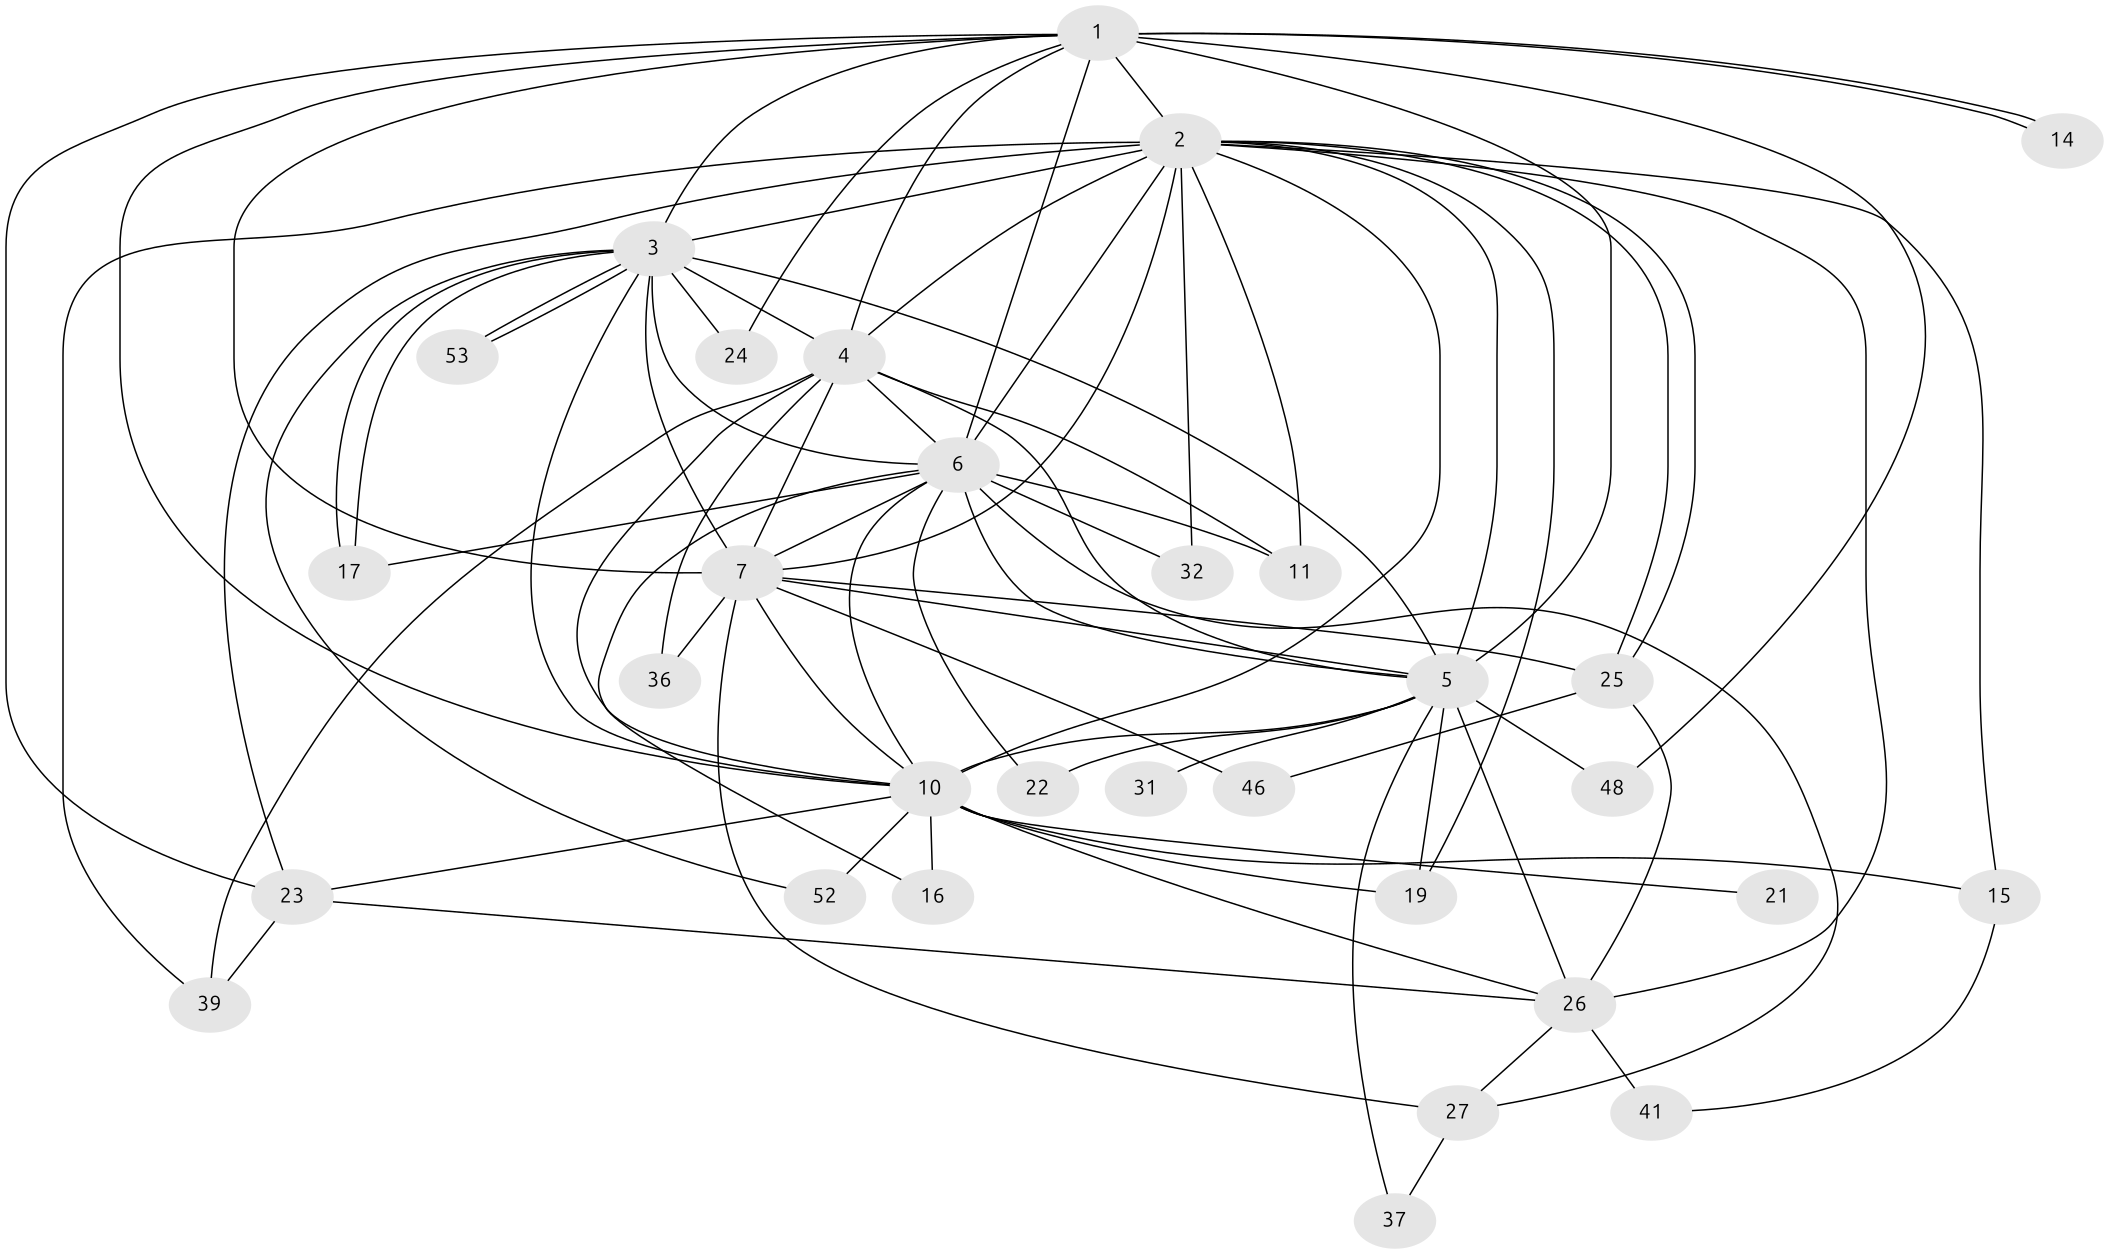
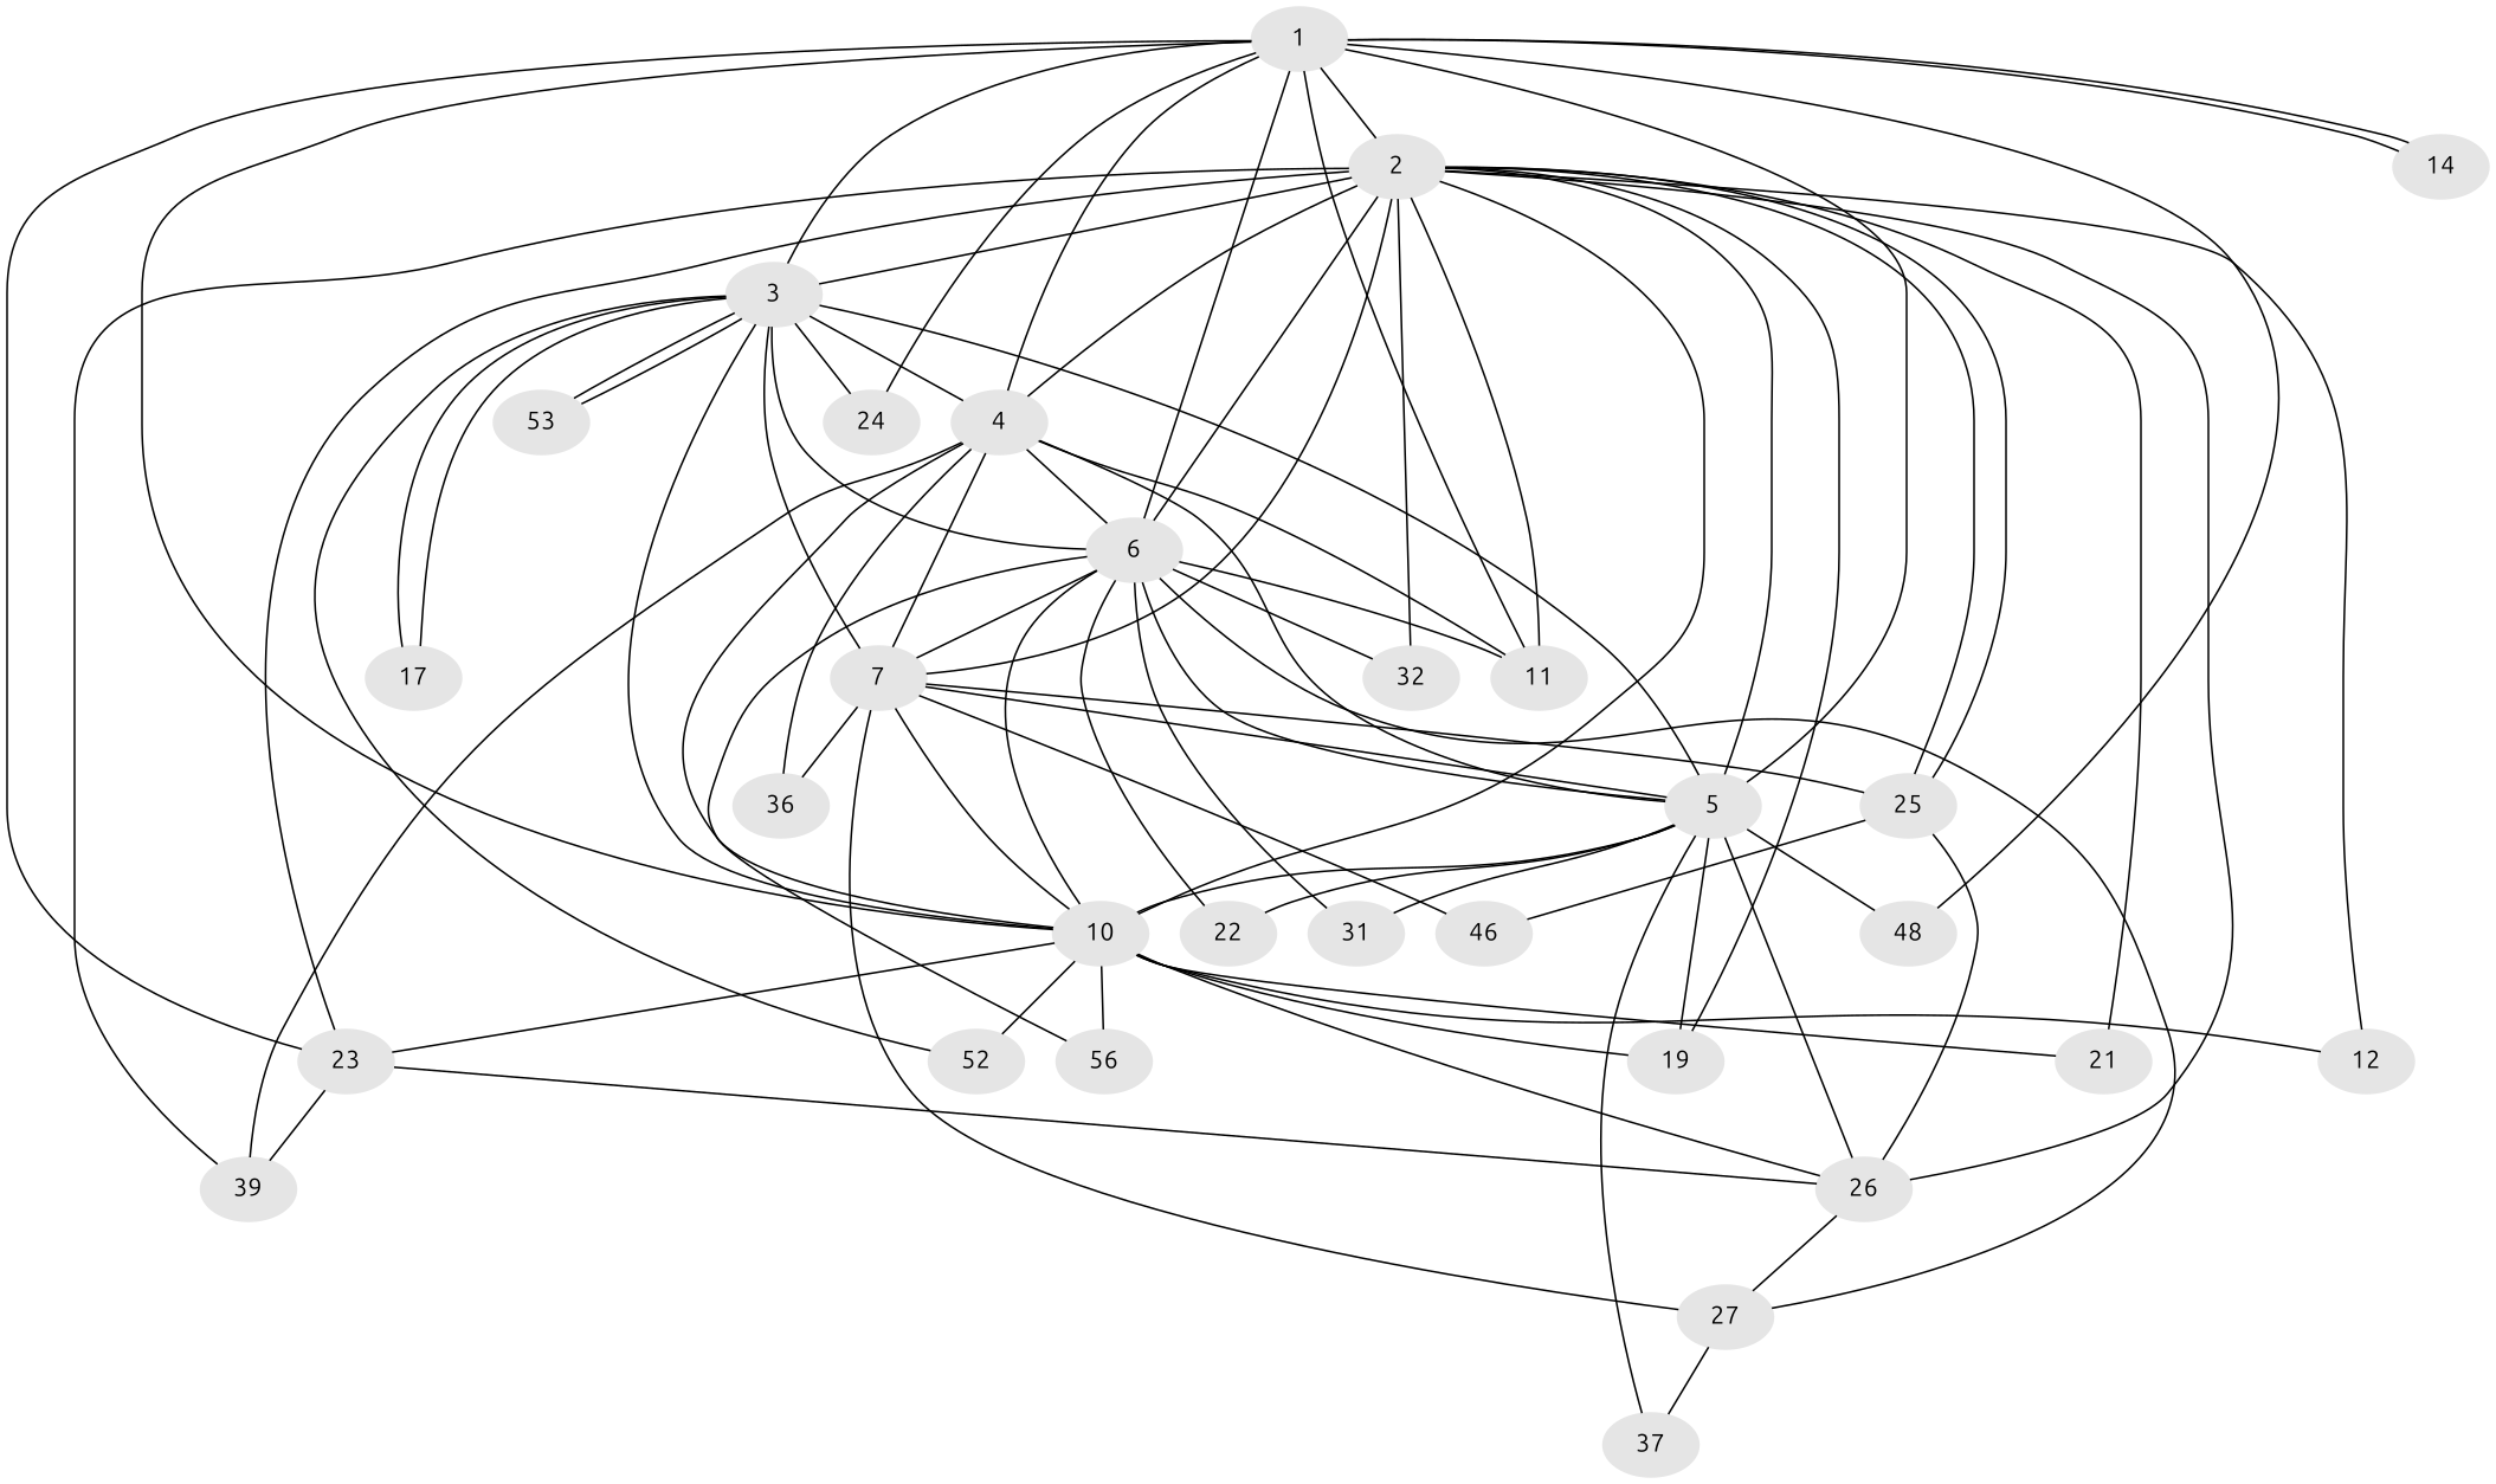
  graph {
    fontname=Ubuntu
    node [color=gray90 fontname=Ubuntu style=filled]
    edge [fontname=Ubuntu]
    1 [super="+42"]
    2 [super="+29+5+63+18+9+38"]
    3
    4
    6
    7 [super="+33+34"]
    n7 [label=5]
    10
    14
    23 [super="+40"]
    24
    48
    11 [super="+60+30"]
-   12 [super="+13" label=15]
+   12 [super="+13"]
    19 [super="+47"]
    21
    25 [super="+56+45"]
    26 [super="+54+51"]
    32
    39
    17
    52
    53
    36
-   16
+   16 [label=56]
    22
    27 [super="+59"]
    31
    46
    37
-   41
    1 -- 2 [weight=4]
    1 -- 3
    1 -- 4
    1 -- 6
-   1 -- 7 [weight=2]
+   1 -- 11 [weight=2]
    1 -- n7
    1 -- 10 [weight=2]
    1 -- 14
    1 -- 14
    1 -- 23
    1 -- 24
    1 -- 48
    2 -- 3 [weight=3]
    2 -- 4 [weight=3]
    2 -- 6 [weight=4]
    2 -- 7 [weight=5]
    2 -- n7 [weight=3]
    2 -- 10 [weight=4]
    2 -- 23 [weight=3]
    2 -- 11
    2 -- 12 [weight=2]
    2 -- 19 [weight=2]
+   2 -- 21
    2 -- 25 [weight=2]
    2 -- 25
    2 -- 26 [weight=2]
    2 -- 32
    2 -- 39
    3 -- 4
    3 -- 6
    3 -- 7
    3 -- n7
    3 -- 10
    3 -- 24
    3 -- 17
    3 -- 17
    3 -- 52
    3 -- 53
    3 -- 53
    4 -- 6
    4 -- 7
    4 -- n7
    4 -- 10
    4 -- 11
    4 -- 39
    4 -- 36
    6 -- 7 [weight=2]
    6 -- n7
    6 -- 10
    6 -- 11 [weight=2]
    6 -- 32
    6 -- 16
    6 -- 22
    6 -- 27
-   6 -- 17
+   6 -- 31
    7 -- n7
    7 -- 10
    7 -- 25 [weight=2]
    7 -- 36
    7 -- 27
    7 -- 46
    n7 -- 10
    n7 -- 48
    n7 -- 19
    n7 -- 26
    n7 -- 22
    n7 -- 31
    n7 -- 37
    10 -- 23
    10 -- 12 [weight=2]
    10 -- 19
    10 -- 21
    10 -- 26
    10 -- 52
    10 -- 16
    23 -- 26
    23 -- 39
-   12 -- 41
    25 -- 26
    25 -- 46
    26 -- 27
-   26 -- 41
    27 -- 37
  }
